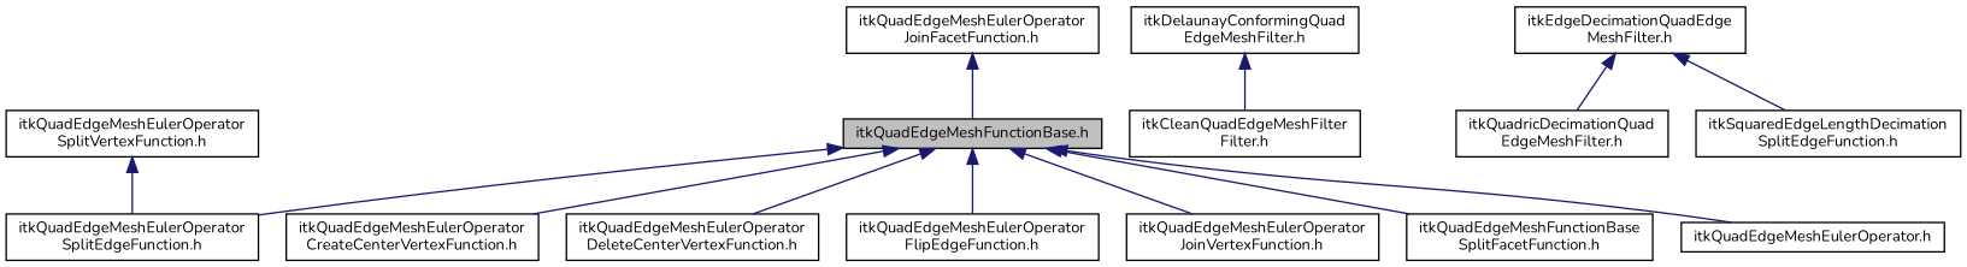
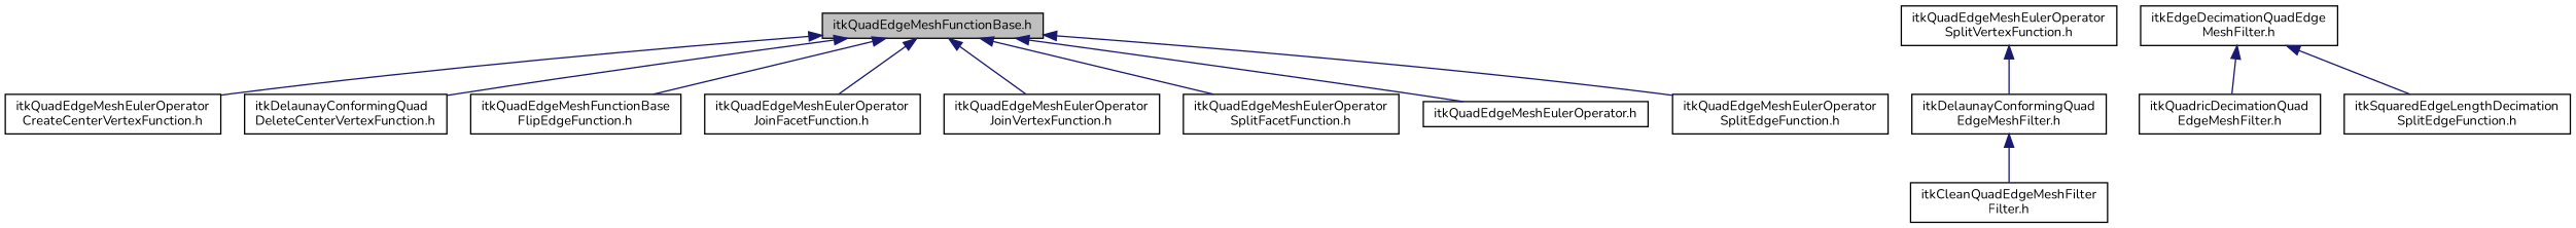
  digraph {
    fontname=Nunito
    node [color=black fillcolor=white fontname=Nunito fontsize=10 shape=record style=filled]
    edge [color=midnightblue dir=back fontname=Nunito fontsize=10 labelfontname=Helvetica labelfontsize=10 style=solid]
    n1 [fillcolor=grey75 fontcolor=black height=0.2 label="itkQuadEdgeMeshFunctionBase.h" width=0.4]
    n2 [height=0.2 label="itkQuadEdgeMeshEulerOperator\lCreateCenterVertexFunction.h" width=0.4]
-   n3 [height=0.2 label="itkQuadEdgeMeshEulerOperator\lDeleteCenterVertexFunction.h" width=0.4]
-   n4 [height=0.2 label="itkQuadEdgeMeshEulerOperator\lFlipEdgeFunction.h" width=0.4]
+   n3 [height=0.2 label="itkDelaunayConformingQuad\lDeleteCenterVertexFunction.h" width=0.4]
+   n4 [height=0.2 label="itkQuadEdgeMeshFunctionBase\lFlipEdgeFunction.h" width=0.4]
    n5 [height=0.2 label="itkQuadEdgeMeshEulerOperator\lJoinFacetFunction.h" width=0.4]
    n6 [height=0.2 label="itkQuadEdgeMeshEulerOperator\lJoinVertexFunction.h" width=0.4]
-   n7 [height=0.2 label="itkQuadEdgeMeshFunctionBase\lSplitFacetFunction.h" width=0.4]
+   n7 [height=0.2 label="itkQuadEdgeMeshEulerOperator\lSplitFacetFunction.h" width=0.4]
    n8 [height=0.2 label="itkQuadEdgeMeshEulerOperator.h" width=0.4]
    n9 [height=0.2 label="itkQuadEdgeMeshEulerOperator\lSplitEdgeFunction.h" width=0.4]
    n10 [height=0.2 label="itkQuadEdgeMeshEulerOperator\lSplitVertexFunction.h" width=0.4]
    n11 [height=0.2 label="itkDelaunayConformingQuad\lEdgeMeshFilter.h" width=0.4]
    n12 [height=0.2 label="itkCleanQuadEdgeMeshFilter\lFilter.h" width=0.4]
    n13 [height=0.2 label="itkEdgeDecimationQuadEdge\lMeshFilter.h" width=0.4]
    n14 [height=0.2 label="itkQuadricDecimationQuad\lEdgeMeshFilter.h" width=0.4]
    n15 [height=0.2 label="itkSquaredEdgeLengthDecimation\lSplitEdgeFunction.h" width=0.4]
    n1 -> n2
    n1 -> n3
    n1 -> n4
-   n5 -> n1
+   n1 -> n5
    n1 -> n6
    n1 -> n7
    n1 -> n8
    n1 -> n9
-   n10 -> n9
+   n10 -> n11
    n11 -> n12
    n13 -> n14
    n13 -> n15
  }
